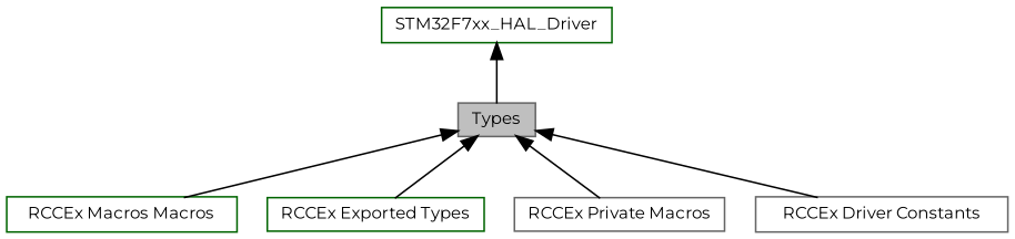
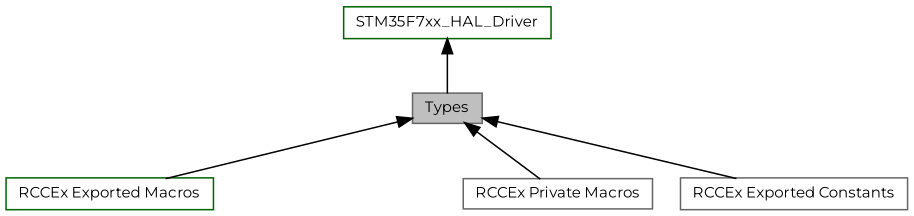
  digraph {
    fontname=Montserrat
    rankdir=TB
    node [color=darkgreen fillcolor=white fontname=Montserrat fontsize=10 shape=record style=filled]
    edge [dir=back fontname=Montserrat fontsize=10 labelfontname=Helvetica labelfontsize=10 shape=plaintext style=solid]
-   n1 [height=0.2 label="RCCEx Macros Macros" width=0.4]
+   n1 [height=0.2 label="RCCEx Exported Macros" width=0.4]
    n2 [color=gray40 fillcolor=grey75 fontcolor=black height=0.2 label=Types width=0.4]
-   n3 [height=0.2 label="RCCEx Exported Types" width=0.4]
    n4 [color=gray40 height=0.2 label="RCCEx Private Macros" width=0.4]
-   n5 [color=gray40 height=0.2 label="RCCEx Driver Constants" width=0.4]
-   n6 [height=0.2 label=STM32F7xx_HAL_Driver width=0.4]
+   n5 [color=gray40 height=0.2 label="RCCEx Exported Constants" width=0.4]
+   n6 [height=0.2 label=STM35F7xx_HAL_Driver width=0.4]
    n2 -> n1
-   n2 -> n3
    n2 -> n4
    n2 -> n5
    n6 -> n2
  }
